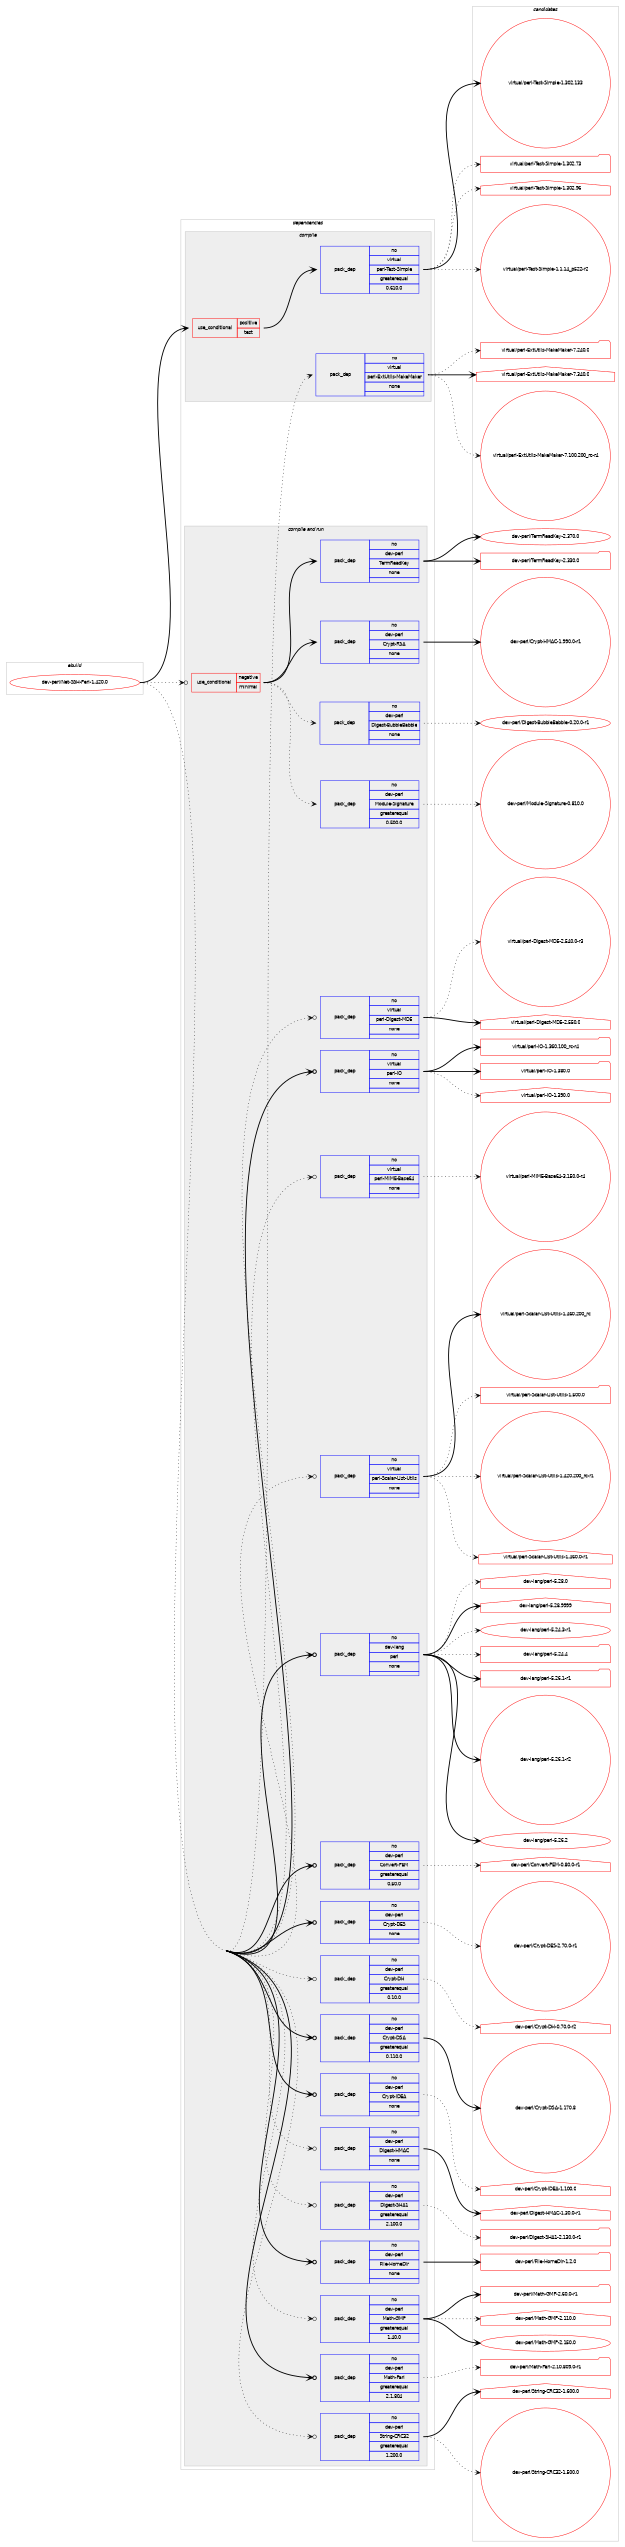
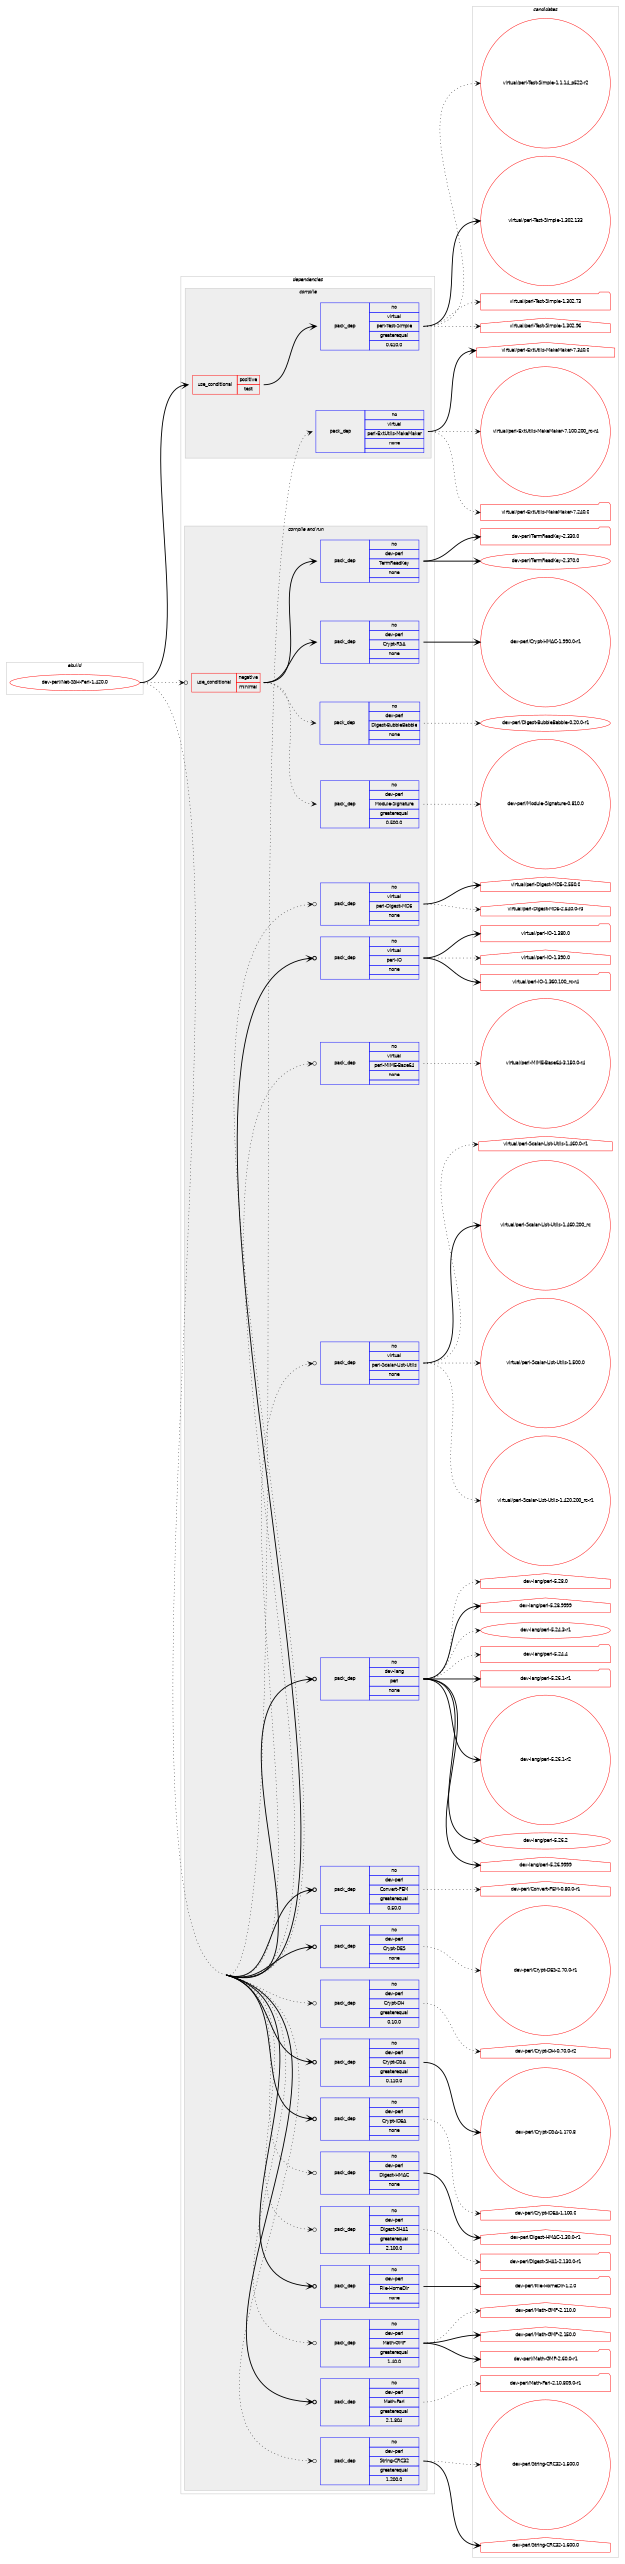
  digraph {
    compound=true
    concentrate=true
    fontname=Helvetica
    fontsize=10
    newrank=true
    rankdir=LR
    ranksep=1.5
    node [color=red fontname=Helvetica fontsize=10 shape=none]
    edge [arrowhead=vee headport=w style=dotted tailport=e weight=100]
    n1 [label="dev-perl/Net-SSH-Perl-1.420.0" shape=ellipse width=4]
    n2 [color=blue label=<<TABLE BORDER="0" CELLBORDER="1" CELLSPACING="0" CELLPADDING="4" WIDTH="220"><TR><TD ROWSPAN="6" CELLPADDING="30">pack_dep</TD></TR><TR><TD WIDTH="110">no</TD></TR><TR><TD>virtual</TD></TR><TR><TD>perl-Test-Simple</TD></TR><TR><TD>greaterequal</TD></TR><TR><TD>0.610.0</TD></TR></TABLE>>]
    n3 [label=<<TABLE BORDER="0" CELLBORDER="1" CELLSPACING="0" CELLPADDING="4"><TR><TD ROWSPAN="3" CELLPADDING="10">use_conditional</TD></TR><TR><TD>positive</TD></TR><TR><TD>test</TD></TR></TABLE>>]
    n4 [color=blue label=<<TABLE BORDER="0" CELLBORDER="1" CELLSPACING="0" CELLPADDING="4" WIDTH="220"><TR><TD ROWSPAN="6" CELLPADDING="30">pack_dep</TD></TR><TR><TD WIDTH="110">no</TD></TR><TR><TD>virtual</TD></TR><TR><TD>perl-ExtUtils-MakeMaker</TD></TR><TR><TD>none</TD></TR><TR><TD></TD></TR></TABLE>>]
    n5 [color=blue label=<<TABLE BORDER="0" CELLBORDER="1" CELLSPACING="0" CELLPADDING="4" WIDTH="220"><TR><TD ROWSPAN="6" CELLPADDING="30">pack_dep</TD></TR><TR><TD WIDTH="110">no</TD></TR><TR><TD>dev-perl</TD></TR><TR><TD>Module-Signature</TD></TR><TR><TD>greaterequal</TD></TR><TR><TD>0.500.0</TD></TR></TABLE>>]
    n6 [color=blue label=<<TABLE BORDER="0" CELLBORDER="1" CELLSPACING="0" CELLPADDING="4" WIDTH="220"><TR><TD ROWSPAN="6" CELLPADDING="30">pack_dep</TD></TR><TR><TD WIDTH="110">no</TD></TR><TR><TD>dev-perl</TD></TR><TR><TD>Digest-BubbleBabble</TD></TR><TR><TD>none</TD></TR><TR><TD></TD></TR></TABLE>>]
    n7 [color=blue label=<<TABLE BORDER="0" CELLBORDER="1" CELLSPACING="0" CELLPADDING="4" WIDTH="220"><TR><TD ROWSPAN="6" CELLPADDING="30">pack_dep</TD></TR><TR><TD WIDTH="110">no</TD></TR><TR><TD>dev-perl</TD></TR><TR><TD>Crypt-RSA</TD></TR><TR><TD>none</TD></TR><TR><TD></TD></TR></TABLE>>]
    n8 [color=blue label=<<TABLE BORDER="0" CELLBORDER="1" CELLSPACING="0" CELLPADDING="4" WIDTH="220"><TR><TD ROWSPAN="6" CELLPADDING="30">pack_dep</TD></TR><TR><TD WIDTH="110">no</TD></TR><TR><TD>dev-perl</TD></TR><TR><TD>TermReadKey</TD></TR><TR><TD>none</TD></TR><TR><TD></TD></TR></TABLE>>]
    n9 [label=<<TABLE BORDER="0" CELLBORDER="1" CELLSPACING="0" CELLPADDING="4"><TR><TD ROWSPAN="3" CELLPADDING="10">use_conditional</TD></TR><TR><TD>negative</TD></TR><TR><TD>minimal</TD></TR></TABLE>>]
    n10 [color=blue label=<<TABLE BORDER="0" CELLBORDER="1" CELLSPACING="0" CELLPADDING="4" WIDTH="220"><TR><TD ROWSPAN="6" CELLPADDING="30">pack_dep</TD></TR><TR><TD WIDTH="110">no</TD></TR><TR><TD>dev-lang</TD></TR><TR><TD>perl</TD></TR><TR><TD>none</TD></TR><TR><TD></TD></TR></TABLE>>]
    n11 [color=blue label=<<TABLE BORDER="0" CELLBORDER="1" CELLSPACING="0" CELLPADDING="4" WIDTH="220"><TR><TD ROWSPAN="6" CELLPADDING="30">pack_dep</TD></TR><TR><TD WIDTH="110">no</TD></TR><TR><TD>dev-perl</TD></TR><TR><TD>Convert-PEM</TD></TR><TR><TD>greaterequal</TD></TR><TR><TD>0.50.0</TD></TR></TABLE>>]
    n12 [color=blue label=<<TABLE BORDER="0" CELLBORDER="1" CELLSPACING="0" CELLPADDING="4" WIDTH="220"><TR><TD ROWSPAN="6" CELLPADDING="30">pack_dep</TD></TR><TR><TD WIDTH="110">no</TD></TR><TR><TD>dev-perl</TD></TR><TR><TD>Crypt-DES</TD></TR><TR><TD>none</TD></TR><TR><TD></TD></TR></TABLE>>]
    n13 [color=blue label=<<TABLE BORDER="0" CELLBORDER="1" CELLSPACING="0" CELLPADDING="4" WIDTH="220"><TR><TD ROWSPAN="6" CELLPADDING="30">pack_dep</TD></TR><TR><TD WIDTH="110">no</TD></TR><TR><TD>dev-perl</TD></TR><TR><TD>Crypt-DH</TD></TR><TR><TD>greaterequal</TD></TR><TR><TD>0.10.0</TD></TR></TABLE>>]
    n14 [color=blue label=<<TABLE BORDER="0" CELLBORDER="1" CELLSPACING="0" CELLPADDING="4" WIDTH="220"><TR><TD ROWSPAN="6" CELLPADDING="30">pack_dep</TD></TR><TR><TD WIDTH="110">no</TD></TR><TR><TD>dev-perl</TD></TR><TR><TD>Crypt-DSA</TD></TR><TR><TD>greaterequal</TD></TR><TR><TD>0.110.0</TD></TR></TABLE>>]
    n15 [color=blue label=<<TABLE BORDER="0" CELLBORDER="1" CELLSPACING="0" CELLPADDING="4" WIDTH="220"><TR><TD ROWSPAN="6" CELLPADDING="30">pack_dep</TD></TR><TR><TD WIDTH="110">no</TD></TR><TR><TD>dev-perl</TD></TR><TR><TD>Crypt-IDEA</TD></TR><TR><TD>none</TD></TR><TR><TD></TD></TR></TABLE>>]
    n16 [color=blue label=<<TABLE BORDER="0" CELLBORDER="1" CELLSPACING="0" CELLPADDING="4" WIDTH="220"><TR><TD ROWSPAN="6" CELLPADDING="30">pack_dep</TD></TR><TR><TD WIDTH="110">no</TD></TR><TR><TD>dev-perl</TD></TR><TR><TD>Digest-HMAC</TD></TR><TR><TD>none</TD></TR><TR><TD></TD></TR></TABLE>>]
    n17 [color=blue label=<<TABLE BORDER="0" CELLBORDER="1" CELLSPACING="0" CELLPADDING="4" WIDTH="220"><TR><TD ROWSPAN="6" CELLPADDING="30">pack_dep</TD></TR><TR><TD WIDTH="110">no</TD></TR><TR><TD>dev-perl</TD></TR><TR><TD>Digest-SHA1</TD></TR><TR><TD>greaterequal</TD></TR><TR><TD>2.100.0</TD></TR></TABLE>>]
    n18 [color=blue label=<<TABLE BORDER="0" CELLBORDER="1" CELLSPACING="0" CELLPADDING="4" WIDTH="220"><TR><TD ROWSPAN="6" CELLPADDING="30">pack_dep</TD></TR><TR><TD WIDTH="110">no</TD></TR><TR><TD>dev-perl</TD></TR><TR><TD>File-HomeDir</TD></TR><TR><TD>none</TD></TR><TR><TD></TD></TR></TABLE>>]
    n19 [color=blue label=<<TABLE BORDER="0" CELLBORDER="1" CELLSPACING="0" CELLPADDING="4" WIDTH="220"><TR><TD ROWSPAN="6" CELLPADDING="30">pack_dep</TD></TR><TR><TD WIDTH="110">no</TD></TR><TR><TD>dev-perl</TD></TR><TR><TD>Math-GMP</TD></TR><TR><TD>greaterequal</TD></TR><TR><TD>1.40.0</TD></TR></TABLE>>]
    n20 [color=blue label=<<TABLE BORDER="0" CELLBORDER="1" CELLSPACING="0" CELLPADDING="4" WIDTH="220"><TR><TD ROWSPAN="6" CELLPADDING="30">pack_dep</TD></TR><TR><TD WIDTH="110">no</TD></TR><TR><TD>dev-perl</TD></TR><TR><TD>Math-Pari</TD></TR><TR><TD>greaterequal</TD></TR><TR><TD>2.1.804</TD></TR></TABLE>>]
    n21 [color=blue label=<<TABLE BORDER="0" CELLBORDER="1" CELLSPACING="0" CELLPADDING="4" WIDTH="220"><TR><TD ROWSPAN="6" CELLPADDING="30">pack_dep</TD></TR><TR><TD WIDTH="110">no</TD></TR><TR><TD>dev-perl</TD></TR><TR><TD>String-CRC32</TD></TR><TR><TD>greaterequal</TD></TR><TR><TD>1.200.0</TD></TR></TABLE>>]
    n22 [color=blue label=<<TABLE BORDER="0" CELLBORDER="1" CELLSPACING="0" CELLPADDING="4" WIDTH="220"><TR><TD ROWSPAN="6" CELLPADDING="30">pack_dep</TD></TR><TR><TD WIDTH="110">no</TD></TR><TR><TD>virtual</TD></TR><TR><TD>perl-Digest-MD5</TD></TR><TR><TD>none</TD></TR><TR><TD></TD></TR></TABLE>>]
    n23 [color=blue label=<<TABLE BORDER="0" CELLBORDER="1" CELLSPACING="0" CELLPADDING="4" WIDTH="220"><TR><TD ROWSPAN="6" CELLPADDING="30">pack_dep</TD></TR><TR><TD WIDTH="110">no</TD></TR><TR><TD>virtual</TD></TR><TR><TD>perl-IO</TD></TR><TR><TD>none</TD></TR><TR><TD></TD></TR></TABLE>>]
    n24 [color=blue label=<<TABLE BORDER="0" CELLBORDER="1" CELLSPACING="0" CELLPADDING="4" WIDTH="220"><TR><TD ROWSPAN="6" CELLPADDING="30">pack_dep</TD></TR><TR><TD WIDTH="110">no</TD></TR><TR><TD>virtual</TD></TR><TR><TD>perl-MIME-Base64</TD></TR><TR><TD>none</TD></TR><TR><TD></TD></TR></TABLE>>]
    n25 [color=blue label=<<TABLE BORDER="0" CELLBORDER="1" CELLSPACING="0" CELLPADDING="4" WIDTH="220"><TR><TD ROWSPAN="6" CELLPADDING="30">pack_dep</TD></TR><TR><TD WIDTH="110">no</TD></TR><TR><TD>virtual</TD></TR><TR><TD>perl-Scalar-List-Utils</TD></TR><TR><TD>none</TD></TR><TR><TD></TD></TR></TABLE>>]
    n26 [label="virtual/perl-Test-Simple-1.1.14_p522-r2" shape=circle width=4]
    n27 [label="virtual/perl-Test-Simple-1.302.133" shape=circle width=4]
    n28 [label="virtual/perl-Test-Simple-1.302.73" shape=folder width=4]
    n29 [label="virtual/perl-Test-Simple-1.302.96" shape=house width=4]
    n30 [label="virtual/perl-ExtUtils-MakeMaker-7.100.200_rc-r4" shape=circle width=4]
    n31 [label="virtual/perl-ExtUtils-MakeMaker-7.240.0" shape=folder width=4]
    n32 [label="virtual/perl-ExtUtils-MakeMaker-7.340.0" shape=house width=4]
    n33 [label="dev-perl/Module-Signature-0.810.0" shape=circle width=4]
    n34 [label="dev-perl/Digest-BubbleBabble-0.20.0-r1" shape=ellipse width=4]
    n35 [label="dev-perl/Crypt-HMAC-1.990.0-r1" shape=circle width=4]
    n36 [label="dev-perl/TermReadKey-2.330.0" shape=folder width=4]
    n37 [label="dev-perl/TermReadKey-2.370.0" shape=ellipse width=4]
    n38 [label="dev-lang/perl-5.24.3-r1" shape=ellipse width=4]
    n39 [label="dev-lang/perl-5.24.4" shape=folder width=4]
    n40 [label="dev-lang/perl-5.26.1-r1" shape=folder width=4]
    n41 [label="dev-lang/perl-5.26.1-r2" shape=circle width=4]
    n42 [label="dev-lang/perl-5.26.2" shape=ellipse width=4]
+   n43 [label="dev-lang/perl-5.26.9999" shape=house width=4]
    n44 [label="dev-lang/perl-5.28.0" shape=house width=4]
    n45 [label="dev-lang/perl-5.28.9999" shape=house width=4]
    n46 [label="dev-perl/Convert-PEM-0.80.0-r1" shape=house width=4]
    n47 [label="dev-perl/Crypt-DES-2.70.0-r1" shape=circle width=4]
    n48 [label="dev-perl/Crypt-DH-0.70.0-r2" shape=house width=4]
    n49 [label="dev-perl/Crypt-DSA-1.170.8" shape=circle width=4]
    n50 [label="dev-perl/Crypt-IDEA-1.100.0" shape=house width=4]
    n51 [label="dev-perl/Digest-HMAC-1.30.0-r1" shape=house width=4]
    n52 [label="dev-perl/Digest-SHA1-2.130.0-r1" shape=folder width=4]
    n53 [label="dev-perl/File-HomeDir-1.2.0" shape=folder width=4]
    n54 [label="dev-perl/Math-GMP-2.110.0" shape=house width=4]
-   n55 [label="dev-perl/Math-GMP-2.150.0" shape=ellipse width=4]
+   n55 [label="dev-perl/Math-GMP-2.150.0" shape=house width=4]
    n56 [label="dev-perl/Math-GMP-2.60.0-r1" shape=folder width=4]
    n57 [label="dev-perl/Math-Pari-2.10.809.0-r1" shape=folder width=4]
    n58 [label="dev-perl/String-CRC32-1.500.0" shape=circle width=4]
    n59 [label="dev-perl/String-CRC32-1.600.0" shape=house width=4]
-   n60 [label="virtual/perl-Digest-MD5-2.540.0-r3" shape=circle width=4]
+   n60 [label="virtual/perl-Digest-MD5-2.540.0-r3" shape=house width=4]
    n61 [label="virtual/perl-Digest-MD5-2.550.0" shape=house width=4]
    n62 [label="virtual/perl-IO-1.360.100_rc-r4" shape=folder width=4]
    n63 [label="virtual/perl-IO-1.380.0" shape=folder width=4]
    n64 [label="virtual/perl-IO-1.390.0" shape=house width=4]
    n65 [label="virtual/perl-MIME-Base64-3.150.0-r4" shape=circle width=4]
    n66 [label="virtual/perl-Scalar-List-Utils-1.420.200_rc-r1" shape=circle width=4]
    n67 [label="virtual/perl-Scalar-List-Utils-1.460.0-r1" shape=house width=4]
    n68 [label="virtual/perl-Scalar-List-Utils-1.460.200_rc" shape=circle width=4]
-   n69 [label="virtual/perl-Scalar-List-Utils-1.500.0" shape=folder width=4]
+   n69 [label="virtual/perl-Scalar-List-Utils-1.500.0" shape=circle width=4]
    subgraph cluster_1 {
      color=gray
      label=<<i>ebuild</i>>
      rank=same
      n1
    }
    subgraph cluster_2 {
      color=gray
      label=<<i>dependencies</i>>
      subgraph cluster_3 {
        color=gray
        fillcolor="#eeeeee"
        label=<<i>compile</i>>
        style=filled
        subgraph sub_4 {
          color=gray
          fillcolor="#eeeeee"
          label=<<i>compile</i>>
          style=filled
          n3
          subgraph sub_5 {
            color=gray
            fillcolor="#eeeeee"
            label=<<i>compile</i>>
            style=filled
            n2
          }
        }
        subgraph sub_6 {
          color=gray
          fillcolor="#eeeeee"
          label=<<i>compile</i>>
          style=filled
          n4
        }
      }
      subgraph cluster_7 {
        color=gray
        fillcolor="#eeeeee"
        label=<<i>compile and run</i>>
        style=filled
        subgraph sub_8 {
          color=gray
          fillcolor="#eeeeee"
          label=<<i>compile and run</i>>
          style=filled
          n9
          subgraph sub_9 {
            color=gray
            fillcolor="#eeeeee"
            label=<<i>compile and run</i>>
            style=filled
            n5
          }
          subgraph sub_10 {
            color=gray
            fillcolor="#eeeeee"
            label=<<i>compile and run</i>>
            style=filled
            n6
          }
          subgraph sub_11 {
            color=gray
            fillcolor="#eeeeee"
            label=<<i>compile and run</i>>
            style=filled
            n7
          }
          subgraph sub_12 {
            color=gray
            fillcolor="#eeeeee"
            label=<<i>compile and run</i>>
            style=filled
            n8
          }
        }
        subgraph sub_13 {
          color=gray
          fillcolor="#eeeeee"
          label=<<i>compile and run</i>>
          style=filled
          n10
        }
        subgraph sub_14 {
          color=gray
          fillcolor="#eeeeee"
          label=<<i>compile and run</i>>
          style=filled
          n11
        }
        subgraph sub_15 {
          color=gray
          fillcolor="#eeeeee"
          label=<<i>compile and run</i>>
          style=filled
          n12
        }
        subgraph sub_16 {
          color=gray
          fillcolor="#eeeeee"
          label=<<i>compile and run</i>>
          style=filled
          n13
        }
        subgraph sub_17 {
          color=gray
          fillcolor="#eeeeee"
          label=<<i>compile and run</i>>
          style=filled
          n14
        }
        subgraph sub_18 {
          color=gray
          fillcolor="#eeeeee"
          label=<<i>compile and run</i>>
          style=filled
          n15
        }
        subgraph sub_19 {
          color=gray
          fillcolor="#eeeeee"
          label=<<i>compile and run</i>>
          style=filled
          n16
        }
        subgraph sub_20 {
          color=gray
          fillcolor="#eeeeee"
          label=<<i>compile and run</i>>
          style=filled
          n17
        }
        subgraph sub_21 {
          color=gray
          fillcolor="#eeeeee"
          label=<<i>compile and run</i>>
          style=filled
          n18
        }
        subgraph sub_22 {
          color=gray
          fillcolor="#eeeeee"
          label=<<i>compile and run</i>>
          style=filled
          n19
        }
        subgraph sub_23 {
          color=gray
          fillcolor="#eeeeee"
          label=<<i>compile and run</i>>
          style=filled
          n20
        }
        subgraph sub_24 {
          color=gray
          fillcolor="#eeeeee"
          label=<<i>compile and run</i>>
          style=filled
          n21
        }
        subgraph sub_25 {
          color=gray
          fillcolor="#eeeeee"
          label=<<i>compile and run</i>>
          style=filled
          n22
        }
        subgraph sub_26 {
          color=gray
          fillcolor="#eeeeee"
          label=<<i>compile and run</i>>
          style=filled
          n23
        }
        subgraph sub_27 {
          color=gray
          fillcolor="#eeeeee"
          label=<<i>compile and run</i>>
          style=filled
          n24
        }
        subgraph sub_28 {
          color=gray
          fillcolor="#eeeeee"
          label=<<i>compile and run</i>>
          style=filled
          n25
        }
      }
      subgraph cluster_29 {
        color=gray
        fillcolor="#eeeeee"
        label=<<i>run</i>>
        style=filled
      }
    }
    subgraph cluster_30 {
      color=gray
      label=<<i>candidates</i>>
      rank=same
      subgraph sub_31 {
        color=black
        label=<<i>candidates</i>>
        nodesep=1
        rank=same
        n26
        n27
        n28
        n29
      }
      subgraph sub_32 {
        color=black
        label=<<i>candidates</i>>
        nodesep=1
        rank=same
        n30
        n31
        n32
      }
      subgraph sub_33 {
        color=black
        label=<<i>candidates</i>>
        nodesep=1
        rank=same
        n33
      }
      subgraph sub_34 {
        color=black
        label=<<i>candidates</i>>
        nodesep=1
        rank=same
        n34
      }
      subgraph sub_35 {
        color=black
        label=<<i>candidates</i>>
        nodesep=1
        rank=same
        n35
      }
      subgraph sub_36 {
        color=black
        label=<<i>candidates</i>>
        nodesep=1
        rank=same
        n36
        n37
      }
      subgraph sub_37 {
        color=black
        label=<<i>candidates</i>>
        nodesep=1
        rank=same
        n38
        n39
        n40
        n41
        n42
+       n43
        n44
        n45
      }
      subgraph sub_38 {
        color=black
        label=<<i>candidates</i>>
        nodesep=1
        rank=same
        n46
      }
      subgraph sub_39 {
        color=black
        label=<<i>candidates</i>>
        nodesep=1
        rank=same
        n47
      }
      subgraph sub_40 {
        color=black
        label=<<i>candidates</i>>
        nodesep=1
        rank=same
        n48
      }
      subgraph sub_41 {
        color=black
        label=<<i>candidates</i>>
        nodesep=1
        rank=same
        n49
      }
      subgraph sub_42 {
        color=black
        label=<<i>candidates</i>>
        nodesep=1
        rank=same
        n50
      }
      subgraph sub_43 {
        color=black
        label=<<i>candidates</i>>
        nodesep=1
        rank=same
        n51
      }
      subgraph sub_44 {
        color=black
        label=<<i>candidates</i>>
        nodesep=1
        rank=same
        n52
      }
      subgraph sub_45 {
        color=black
        label=<<i>candidates</i>>
        nodesep=1
        rank=same
        n53
      }
      subgraph sub_46 {
        color=black
        label=<<i>candidates</i>>
        nodesep=1
        rank=same
        n54
        n55
        n56
      }
      subgraph sub_47 {
        color=black
        label=<<i>candidates</i>>
        nodesep=1
        rank=same
        n57
      }
      subgraph sub_48 {
        color=black
        label=<<i>candidates</i>>
        nodesep=1
        rank=same
        n58
        n59
      }
      subgraph sub_49 {
        color=black
        label=<<i>candidates</i>>
        nodesep=1
        rank=same
        n60
        n61
      }
      subgraph sub_50 {
        color=black
        label=<<i>candidates</i>>
        nodesep=1
        rank=same
        n62
        n63
        n64
      }
      subgraph sub_51 {
        color=black
        label=<<i>candidates</i>>
        nodesep=1
        rank=same
        n65
      }
      subgraph sub_52 {
        color=black
        label=<<i>candidates</i>>
        nodesep=1
        rank=same
        n66
        n67
        n68
        n69
      }
    }
    n1 -> n3 [style=bold weight=20]
    n1 -> n4 [weight=20]
    n1 -> n9 [arrowhead=odotvee weight=20]
    n1 -> n10 [arrowhead=odotvee style=bold weight=20]
    n1 -> n11 [arrowhead=odotvee style=bold weight=20]
    n1 -> n12 [arrowhead=odotvee style=bold weight=20]
    n1 -> n13 [arrowhead=odotvee weight=20]
    n1 -> n14 [arrowhead=odotvee style=bold weight=20]
    n1 -> n15 [arrowhead=odotvee style=bold weight=20]
    n1 -> n16 [arrowhead=odotvee weight=20]
    n1 -> n17 [arrowhead=odotvee weight=20]
    n1 -> n18 [arrowhead=odotvee style=bold weight=20]
    n1 -> n19 [arrowhead=odotvee weight=20]
    n1 -> n20 [arrowhead=odotvee style=bold weight=20]
    n1 -> n21 [arrowhead=odotvee weight=20]
    n1 -> n22 [arrowhead=odotvee weight=20]
    n1 -> n23 [arrowhead=odotvee style=bold weight=20]
    n1 -> n24 [arrowhead=odotvee weight=20]
    n1 -> n25 [arrowhead=odotvee weight=20]
    n2 -> n26
    n2 -> n27 [style=bold]
    n2 -> n28
    n2 -> n29
    n3 -> n2 [style=bold weight=20]
    n4 -> n30
    n4 -> n31
    n4 -> n32 [style=bold]
    n5 -> n33
    n6 -> n34
    n7 -> n35 [style=bold]
    n8 -> n36 [style=bold]
    n8 -> n37 [style=bold]
    n9 -> n5 [weight=20]
    n9 -> n6 [weight=20]
    n9 -> n7 [style=bold weight=20]
    n9 -> n8 [style=bold weight=20]
    n10 -> n38
    n10 -> n39
    n10 -> n40 [style=bold]
    n10 -> n41 [style=bold]
    n10 -> n42 [style=bold]
+   n10 -> n43 [style=bold]
    n10 -> n44
    n10 -> n45 [style=bold]
    n11 -> n46
    n12 -> n47
    n13 -> n48
    n14 -> n49 [style=bold]
    n15 -> n50
    n16 -> n51 [style=bold]
    n17 -> n52
    n18 -> n53 [style=bold]
    n19 -> n54
    n19 -> n55 [style=bold]
    n19 -> n56 [style=bold]
    n20 -> n57
    n21 -> n58
    n21 -> n59 [style=bold]
    n22 -> n60
    n22 -> n61 [style=bold]
    n23 -> n62 [style=bold]
    n23 -> n63 [style=bold]
    n23 -> n64
    n24 -> n65
    n25 -> n66
    n25 -> n67
    n25 -> n68 [style=bold]
    n25 -> n69
  }
